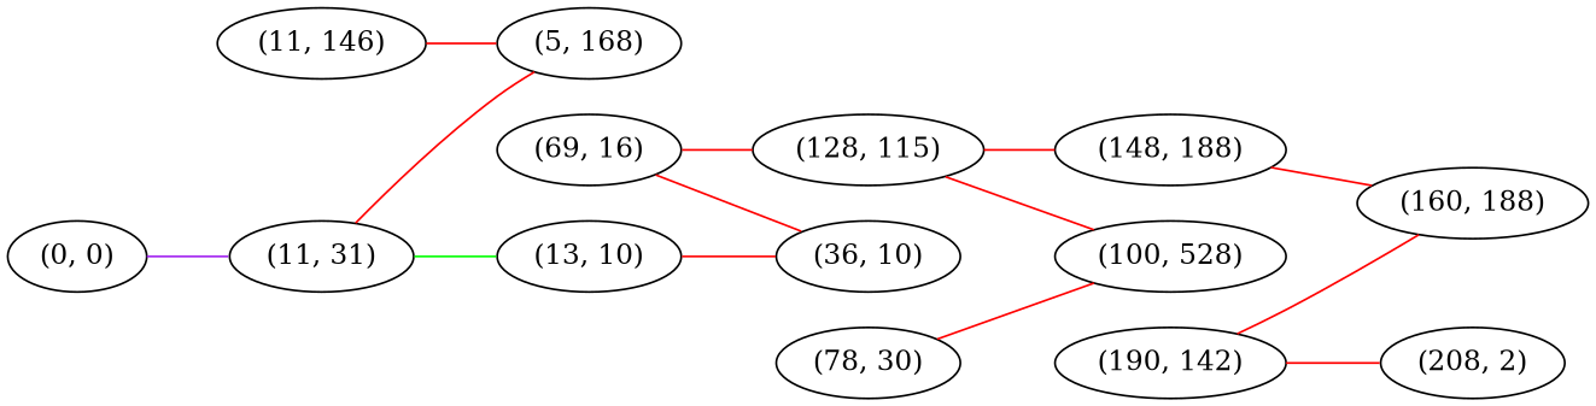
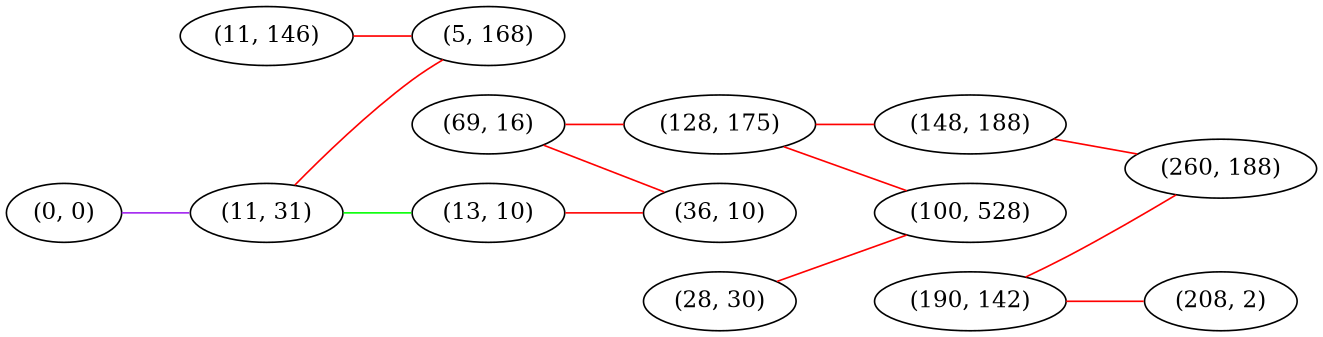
  graph {
    rankdir=LR
    edge [color=red weight=1]
    n1 [label="(11, 146)"]
    "(5, 168)"
    "(0, 0)"
    "(11, 31)"
    n5 [label="(13, 10)"]
    n6 [label="(190, 142)"]
    "(208, 2)"
-   "(160, 188)"
-   "(128, 175)" [label="(128, 115)"]
+   "(160, 188)" [label="(260, 188)"]
+   "(128, 175)"
    "(148, 188)"
    n11 [label="(100, 528)"]
    "(69, 16)"
    n13 [label="(36, 10)"]
-   "(78, 30)"
+   "(78, 30)" [label="(28, 30)"]
    n1 -- "(5, 168)"
    "(0, 0)" -- "(11, 31)" [color=purple weight=4]
    "(11, 31)" -- "(5, 168)"
    "(11, 31)" -- n5 [color=green weight=2]
    n5 -- n13
    n6 -- "(208, 2)"
    n6 -- "(160, 188)"
    "(128, 175)" -- "(148, 188)"
    "(128, 175)" -- n11
    "(148, 188)" -- "(160, 188)"
    "(69, 16)" -- "(128, 175)"
    "(69, 16)" -- n13
    "(78, 30)" -- n11
  }
